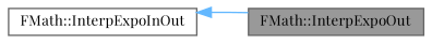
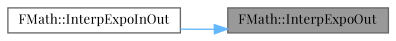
  digraph {
    rankdir=RL
    fontname="Playfair Display"
    node [fontname="Playfair Display" fontsize=10 shape=box style=filled]
    n1 [color=gray40 fillcolor=grey60 fontcolor=black height=0.2 label="FMath::InterpExpoOut" width=0.4]
    n2 [color=grey40 fillcolor=white height=0.2 label="FMath::InterpExpoInOut" width=0.4]
-   n2 -> n1 [color=steelblue1 dir=back fontname="Playfair Display" fontsize=10 labelfontname=Helvetica labelfontsize=10 style=solid]
+   n1 -> n2 [color=steelblue1 dir=back fontname="Playfair Display" fontsize=10 labelfontname=Helvetica labelfontsize=10 style=solid]
  }
